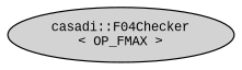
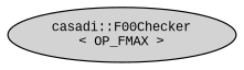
  digraph {
    rankdir=LR
    fontname="Liberation Mono"
-   n1 [color=black fillcolor=lightgrey fontname="Liberation Mono" fontsize=10 height=0.2 label="casadi::F04Checker\l\< OP_FMAX \>" shape=ellipse style=filled width=0.4]
+   n1 [color=black fillcolor=lightgrey fontname="Liberation Mono" fontsize=10 height=0.2 label="casadi::F00Checker\l\< OP_FMAX \>" shape=ellipse style=filled width=0.4]
  }
